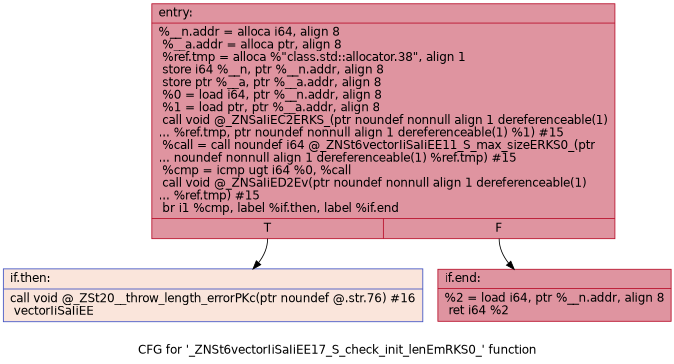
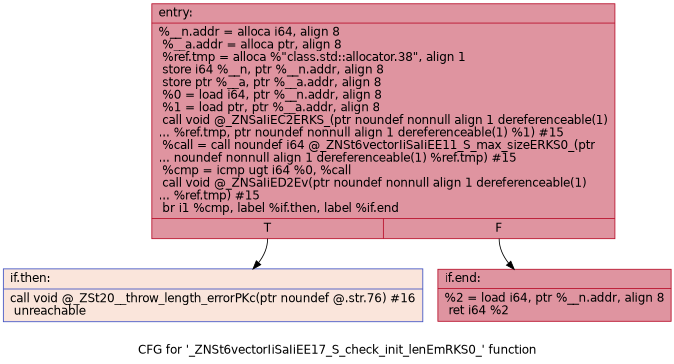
  digraph {
    label="CFG for '_ZNSt6vectorIiSaIiEE17_S_check_init_lenEmRKS0_' function"
    fontname="DejaVu Sans"
    node [color="#b70d28ff" fillcolor="#b70d2870" fontname="DejaVu Sans" shape=record style=filled]
    edge [fontname="DejaVu Sans"]
    n1 [label="{entry:\l|  %__n.addr = alloca i64, align 8\l  %__a.addr = alloca ptr, align 8\l  %ref.tmp = alloca %\"class.std::allocator.38\", align 1\l  store i64 %__n, ptr %__n.addr, align 8\l  store ptr %__a, ptr %__a.addr, align 8\l  %0 = load i64, ptr %__n.addr, align 8\l  %1 = load ptr, ptr %__a.addr, align 8\l  call void @_ZNSaIiEC2ERKS_(ptr noundef nonnull align 1 dereferenceable(1)\l... %ref.tmp, ptr noundef nonnull align 1 dereferenceable(1) %1) #15\l  %call = call noundef i64 @_ZNSt6vectorIiSaIiEE11_S_max_sizeERKS0_(ptr\l... noundef nonnull align 1 dereferenceable(1) %ref.tmp) #15\l  %cmp = icmp ugt i64 %0, %call\l  call void @_ZNSaIiED2Ev(ptr noundef nonnull align 1 dereferenceable(1)\l... %ref.tmp) #15\l  br i1 %cmp, label %if.then, label %if.end\l|{<s0>T|<s1>F}}"]
-   n2 [color="#3d50c3ff" fillcolor="#f4c5ad70" label="{if.then:\l|  call void @_ZSt20__throw_length_errorPKc(ptr noundef @.str.76) #16\l  vectorIiSaIiEE\l}"]
+   n2 [color="#3d50c3ff" fillcolor="#f4c5ad70" label="{if.then:\l|  call void @_ZSt20__throw_length_errorPKc(ptr noundef @.str.76) #16\l  unreachable\l}"]
    n3 [label="{if.end:\l|  %2 = load i64, ptr %__n.addr, align 8\l  ret i64 %2\l}"]
    n1 -> n2 [tailport=s0]
    n1 -> n3 [tailport=s1]
  }
